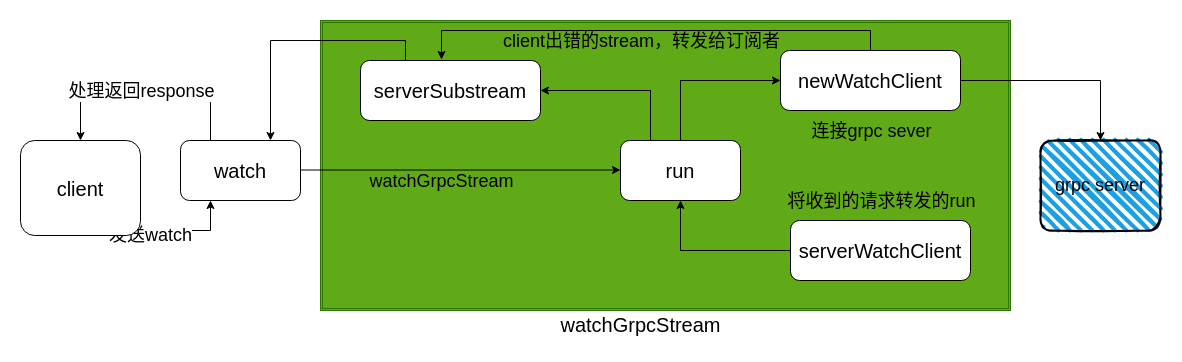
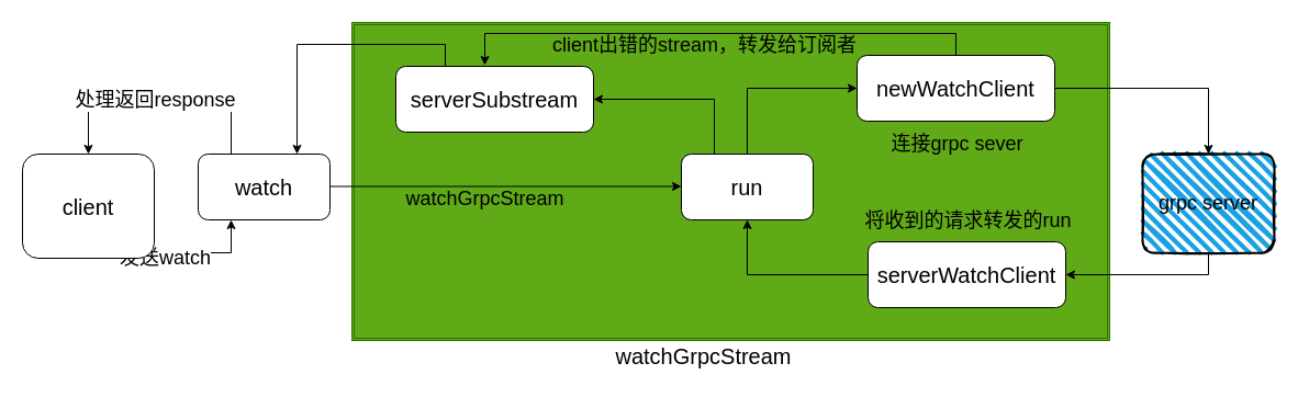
  <mxCell id="0" />
  <mxCell id="1" parent="0" />
  <mxCell id="2" value="" style="shape=ext;double=1;rounded=0;whiteSpace=wrap;html=1;fontSize=18;fillColor=#60a917;strokeColor=#2D7600;fontColor=#ffffff;" vertex="1" parent="1"><mxGeometry x="320" y="20" width="690" height="290" as="geometry" /></mxCell>
  <mxCell id="3" value="" style="edgeStyle=orthogonalEdgeStyle;rounded=0;orthogonalLoop=1;jettySize=auto;html=1;entryX=0.75;entryY=0;entryDx=0;entryDy=0;exitX=0.25;exitY=0;exitDx=0;exitDy=0;" edge="1" parent="1" source="13" target="12"><mxGeometry relative="1" as="geometry"><mxPoint x="360" y="170" as="sourcePoint" /></mxGeometry></mxCell>
+ <mxCell id="4" style="edgeStyle=orthogonalEdgeStyle;rounded=0;orthogonalLoop=1;jettySize=auto;html=1;entryX=1;entryY=0.5;entryDx=0;entryDy=0;exitX=0.5;exitY=1;exitDx=0;exitDy=0;" edge="1" parent="1" source="5" target="15"><mxGeometry relative="1" as="geometry" /></mxCell>
  <mxCell id="5" value="&lt;font style=&quot;font-size: 18px&quot;&gt;grpc server&lt;/font&gt;" style="rounded=1;whiteSpace=wrap;html=1;strokeWidth=2;fillWeight=4;hachureGap=8;hachureAngle=45;fillColor=#1ba1e2;sketch=1;" vertex="1" parent="1"><mxGeometry x="1040" y="140" width="120" height="90" as="geometry" /></mxCell>
  <mxCell id="6" value="" style="edgeStyle=orthogonalEdgeStyle;rounded=0;orthogonalLoop=1;jettySize=auto;html=1;entryX=1;entryY=0.5;entryDx=0;entryDy=0;exitX=0.25;exitY=0;exitDx=0;exitDy=0;" edge="1" parent="1" source="8" target="13"><mxGeometry relative="1" as="geometry"><mxPoint x="550" y="170" as="targetPoint" /></mxGeometry></mxCell>
  <mxCell id="7" style="edgeStyle=orthogonalEdgeStyle;rounded=0;orthogonalLoop=1;jettySize=auto;html=1;entryX=0;entryY=0.5;entryDx=0;entryDy=0;exitX=0.5;exitY=0;exitDx=0;exitDy=0;" edge="1" parent="1" source="8" target="20"><mxGeometry relative="1" as="geometry" /></mxCell>
  <mxCell id="8" value="&lt;span style=&quot;font-size: 20px&quot;&gt;run&lt;/span&gt;" style="rounded=1;whiteSpace=wrap;html=1;" vertex="1" parent="1"><mxGeometry x="620" y="140" width="120" height="60" as="geometry" /></mxCell>
  <mxCell id="9" style="edgeStyle=orthogonalEdgeStyle;rounded=0;orthogonalLoop=1;jettySize=auto;html=1;entryX=0.5;entryY=0;entryDx=0;entryDy=0;fontSize=18;exitX=0.25;exitY=0;exitDx=0;exitDy=0;" edge="1" parent="1" source="12" target="24"><mxGeometry relative="1" as="geometry"><Array as="points"><mxPoint x="210" y="100" /><mxPoint x="80" y="100" /></Array></mxGeometry></mxCell>
  <mxCell id="10" value="处理返回response" style="edgeLabel;html=1;align=center;verticalAlign=middle;resizable=0;points=[];fontSize=18;" vertex="1" connectable="0" parent="9"><mxGeometry x="0.209" y="-4" relative="1" as="geometry"><mxPoint x="17" y="-6" as="offset" /></mxGeometry></mxCell>
  <mxCell id="11" style="edgeStyle=orthogonalEdgeStyle;rounded=0;orthogonalLoop=1;jettySize=auto;html=1;entryX=0;entryY=0.5;entryDx=0;entryDy=0;fontSize=18;fontColor=#f0f0f0;" edge="1" parent="1"><mxGeometry relative="1" as="geometry"><mxPoint x="300" y="169.5" as="sourcePoint" /><mxPoint x="620" y="169.5" as="targetPoint" /></mxGeometry></mxCell>
  <mxCell id="12" value="&lt;span style=&quot;font-size: 20px&quot;&gt;watch&lt;/span&gt;" style="rounded=1;whiteSpace=wrap;html=1;" vertex="1" parent="1"><mxGeometry x="180" y="140" width="120" height="60" as="geometry" /></mxCell>
  <mxCell id="13" value="&lt;span style=&quot;font-size: 20px&quot;&gt;serverSubstream&lt;/span&gt;" style="rounded=1;whiteSpace=wrap;html=1;" vertex="1" parent="1"><mxGeometry x="360" y="60" width="180" height="60" as="geometry" /></mxCell>
  <mxCell id="14" style="edgeStyle=orthogonalEdgeStyle;rounded=0;orthogonalLoop=1;jettySize=auto;html=1;entryX=0.5;entryY=1;entryDx=0;entryDy=0;" edge="1" parent="1" source="15" target="8"><mxGeometry relative="1" as="geometry" /></mxCell>
  <mxCell id="15" value="&lt;span style=&quot;font-size: 20px&quot;&gt;serverWatchClient&lt;/span&gt;" style="rounded=1;whiteSpace=wrap;html=1;" vertex="1" parent="1"><mxGeometry x="790" y="220" width="180" height="60" as="geometry" /></mxCell>
  <mxCell id="16" style="edgeStyle=orthogonalEdgeStyle;rounded=0;orthogonalLoop=1;jettySize=auto;html=1;entryX=0.5;entryY=0;entryDx=0;entryDy=0;" edge="1" parent="1" source="20" target="5"><mxGeometry relative="1" as="geometry" /></mxCell>
  <mxCell id="17" value="&lt;font style=&quot;font-size: 18px&quot;&gt;连接grpc sever&lt;/font&gt;" style="edgeLabel;html=1;align=center;verticalAlign=middle;resizable=0;points=[];labelBackgroundColor=none;" vertex="1" connectable="0" parent="16"><mxGeometry x="-0.34" y="-1" relative="1" as="geometry"><mxPoint x="-156" y="49" as="offset" /></mxGeometry></mxCell>
  <mxCell id="18" style="edgeStyle=orthogonalEdgeStyle;rounded=0;orthogonalLoop=1;jettySize=auto;html=1;entryX=0.45;entryY=-0.017;entryDx=0;entryDy=0;entryPerimeter=0;exitX=0.5;exitY=0;exitDx=0;exitDy=0;" edge="1" parent="1" source="20" target="13"><mxGeometry relative="1" as="geometry" /></mxCell>
  <mxCell id="19" value="client出错的stream，转发给订阅者" style="edgeLabel;html=1;align=center;verticalAlign=middle;resizable=0;points=[];fontSize=18;labelBackgroundColor=none;" vertex="1" connectable="0" parent="18"><mxGeometry x="0.268" relative="1" as="geometry"><mxPoint x="53" y="10" as="offset" /></mxGeometry></mxCell>
  <mxCell id="20" value="&lt;span style=&quot;font-size: 20px&quot;&gt;newWatchClient&lt;/span&gt;" style="rounded=1;whiteSpace=wrap;html=1;" vertex="1" parent="1"><mxGeometry x="780" y="50" width="180" height="60" as="geometry" /></mxCell>
  <mxCell id="21" value="&lt;span style=&quot;font-size: 18px&quot;&gt;将收到的请求转发的run&lt;/span&gt;" style="edgeLabel;html=1;align=center;verticalAlign=middle;resizable=0;points=[];labelBackgroundColor=none;" vertex="1" connectable="0" parent="1"><mxGeometry x="880" y="200" as="geometry" /></mxCell>
  <mxCell id="22" style="edgeStyle=orthogonalEdgeStyle;rounded=0;orthogonalLoop=1;jettySize=auto;html=1;entryX=0.25;entryY=1;entryDx=0;entryDy=0;fontSize=18;exitX=0.5;exitY=1;exitDx=0;exitDy=0;" edge="1" parent="1" source="24" target="12"><mxGeometry relative="1" as="geometry"><Array as="points"><mxPoint x="80" y="230" /><mxPoint x="210" y="230" /></Array></mxGeometry></mxCell>
  <mxCell id="23" value="发送watch" style="edgeLabel;html=1;align=center;verticalAlign=middle;resizable=0;points=[];fontSize=18;" vertex="1" connectable="0" parent="22"><mxGeometry x="-0.105" y="-4" relative="1" as="geometry"><mxPoint as="offset" /></mxGeometry></mxCell>
  <mxCell id="24" value="&lt;span style=&quot;font-size: 20px&quot;&gt;client&lt;/span&gt;" style="rounded=1;whiteSpace=wrap;html=1;" vertex="1" parent="1"><mxGeometry x="20" y="140" width="120" height="95" as="geometry" /></mxCell>
  <mxCell id="25" value="&lt;span style=&quot;font-size: 20px&quot;&gt;&lt;font color=&quot;#000000&quot;&gt;watchGrpcStream&lt;/font&gt;&lt;/span&gt;" style="text;html=1;align=center;verticalAlign=middle;resizable=0;points=[];autosize=1;fontSize=18;" vertex="1" parent="1"><mxGeometry x="550" y="310" width="180" height="30" as="geometry" /></mxCell>
  <mxCell id="26" value="watchGrpcStream" style="edgeLabel;html=1;align=center;verticalAlign=middle;resizable=0;points=[];fontSize=18;labelBackgroundColor=none;" vertex="1" connectable="0" parent="1"><mxGeometry x="440" y="180" as="geometry" /></mxCell>
